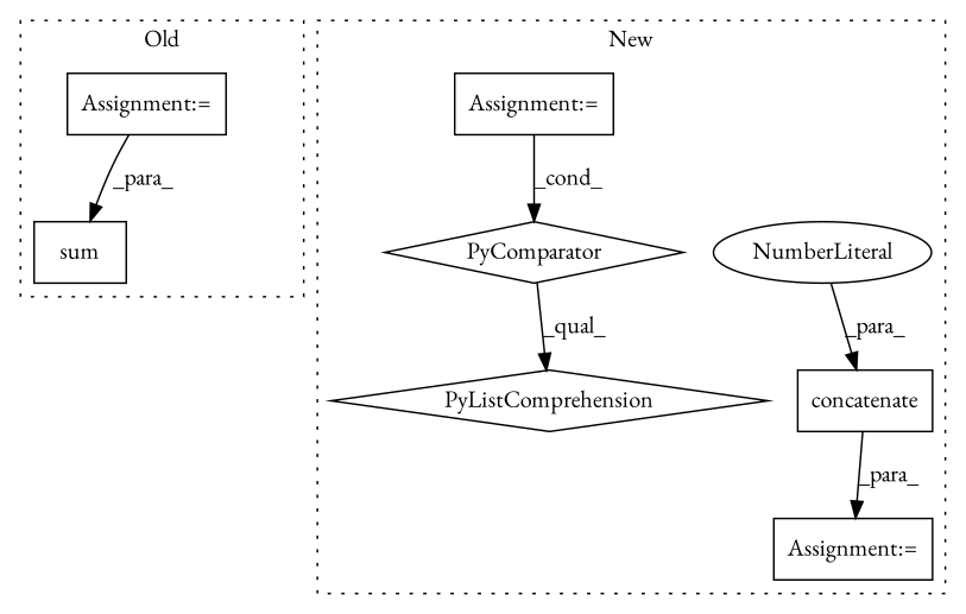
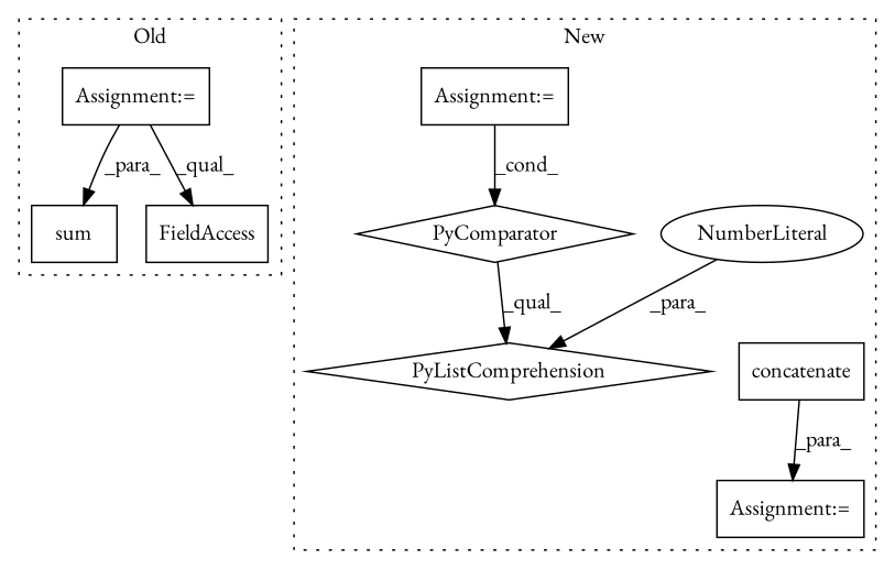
  digraph {
    fontname="EB Garamond"
    node [a=7 fontname="EB Garamond" l=1 shape=box]
    edge [fontname="EB Garamond"]
    n1 [a=32 l="4,1" label=sum s="2070,2149"]
    n2 [label="Assignment:=" s=1917]
+   n3 [a=22 l=13 label=FieldAccess s=2011]
    n4 [a=32 l="12,1" label=concatenate s="4093,4119"]
    n5 [a=34 label=NumberLiteral s=4118 shape=ellipse]
    n6 [a=109 l=117 label=PyListComprehension s=3693 shape=diamond]
    n7 [a=113 l=27 label=PyComparator s=3775 shape=diamond]
    n8 [label="Assignment:=" s=3496]
    n9 [label="Assignment:=" s=4086]
    subgraph cluster_1 {
      label=Old
      style=dotted
      n1
      n2
+     n3
    }
    subgraph cluster_2 {
      label=New
      style=dotted
      n4
      n5
      n6
      n7
      n8
      n9
    }
    n2 -> n1 [label=_para_]
+   n2 -> n3 [label=_qual_]
    n4 -> n9 [label=_para_]
-   n5 -> n4 [label=_para_]
+   n5 -> n6 [label=_para_]
    n7 -> n6 [label=_qual_]
    n8 -> n7 [label=_cond_]
  }
